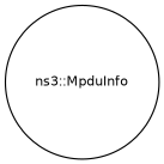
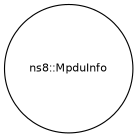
  digraph {
    rankdir=TB
-   n1 [color=black fillcolor=white fontname=Helvetica fontsize=10 height=0.2 label="ns3::MpduInfo" shape=circle style=filled width=0.4]
+   n1 [color=black fillcolor=white fontname=Helvetica fontsize=10 height=0.2 label="ns8::MpduInfo" shape=circle style=filled width=0.4]
  }
